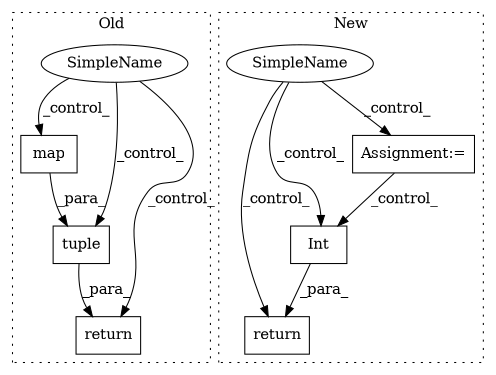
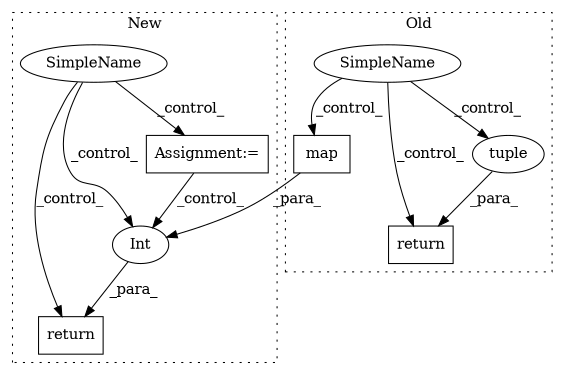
  digraph {
    node [a=32 shape=box]
    n1 [l="4,1" label=map s="6502,6522"]
    n2 [a=41 l=7 label=return s=6489]
    n3 [a=42 label=SimpleName shape=ellipse]
-   n4 [l="6,1" label=tuple s="6496,6523"]
+   n4 [l="6,1" label=tuple s="6496,6523" shape=ellipse]
    n5 [a=41 l=7 label=return s=6677]
-   n6 [l="4,1" label=Int s="6701,6713"]
+   n6 [l="4,1" label=Int s="6701,6713" shape=ellipse]
    n7 [a=42 label=SimpleName shape=ellipse]
    n8 [a=7 l=35 label="Assignment:=" s=6778]
    subgraph cluster_1 {
      label=Old
      style=dotted
      n1
      n2
      n3
      n4
    }
    subgraph cluster_2 {
      label=New
      style=dotted
      n5
      n6
      n7
      n8
    }
-   n1 -> n4 [label=_para_]
+   n1 -> n6 [label=_para_]
    n3 -> n1 [label=_control_]
    n3 -> n2 [label=_control_]
    n3 -> n4 [label=_control_]
    n4 -> n2 [label=_para_]
    n6 -> n5 [label=_para_]
    n7 -> n5 [label=_control_]
    n7 -> n6 [label=_control_]
    n7 -> n8 [label=_control_]
    n8 -> n6 [label=_control_]
  }
